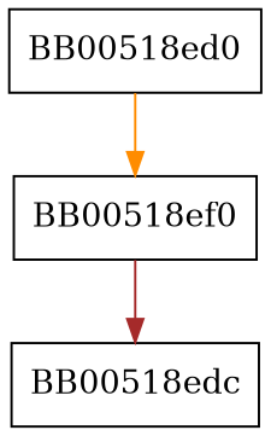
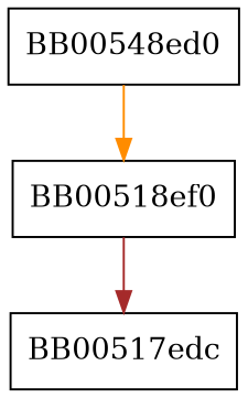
  digraph {
    splines=ortho
    node [shape=box]
-   BB00518ed0
+   BB00518ed0 [label=BB00548ed0]
    BB00518ef0
-   BB00518edc
+   BB00518edc [label=BB00517edc]
    BB00518ed0 -> BB00518ef0 [color=darkorange]
    BB00518ef0 -> BB00518edc [color=brown]
  }
